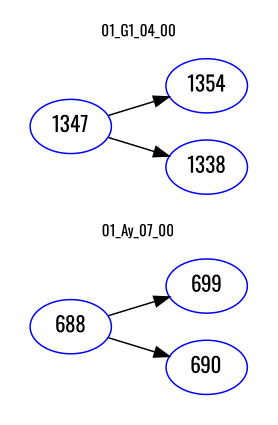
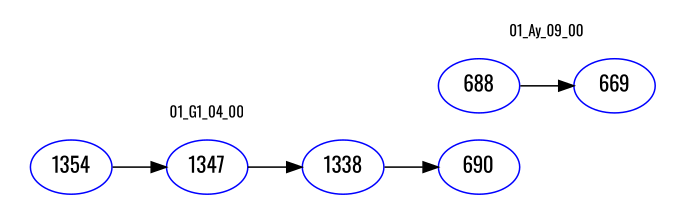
  digraph {
    fontname=Oswald
    rankdir=LR
    node [color=blue fontname=Oswald]
    edge [color=black fontname=Oswald]
    n1 [label=688]
    n2 [label=690]
-   n3 [label=699]
+   n3 [label=669]
    n4 [label=1347]
    n5 [label=1338]
    n6 [label=1354]
    subgraph cluster_1 {
      color=white
      fontsize=10
-     label="01_Ay_07_00"
+     label="01_Ay_09_00"
      n1
      n2
      n3
    }
    subgraph cluster_2 {
      color=white
      fontsize=10
      label="01_G1_04_00"
      n4
      n5
      n6
    }
-   n1 -> n2
+   n5 -> n2
    n1 -> n3
    n4 -> n5
-   n4 -> n6
+   n6 -> n4
  }
